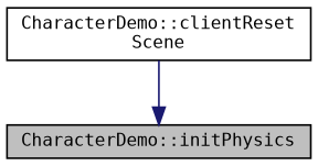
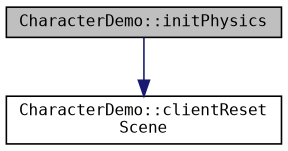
  digraph {
    rankdir=TB
    fontname="DejaVu Sans Mono"
    node [color=black fontname="DejaVu Sans Mono" fontsize=10 shape=record style=filled]
    n1 [fillcolor=grey75 fontcolor=black height=0.2 label="CharacterDemo::initPhysics" width=0.4]
    n2 [fillcolor=white height=0.2 label="CharacterDemo::clientReset\lScene" width=0.4]
-   n2 -> n1 [color=midnightblue fontname="DejaVu Sans Mono" fontsize=10 labelfontname=Helvetica labelfontsize=10 style=solid]
+   n1 -> n2 [color=midnightblue fontname="DejaVu Sans Mono" fontsize=10 labelfontname=Helvetica labelfontsize=10 style=solid]
  }
